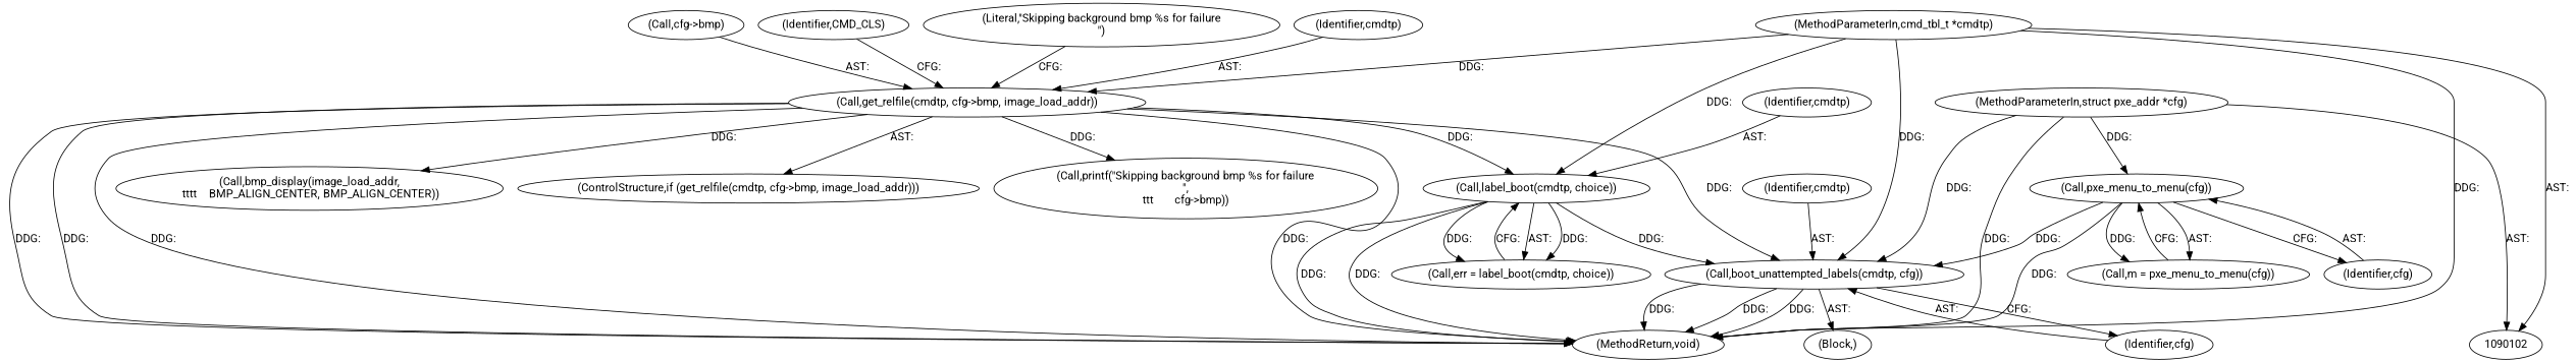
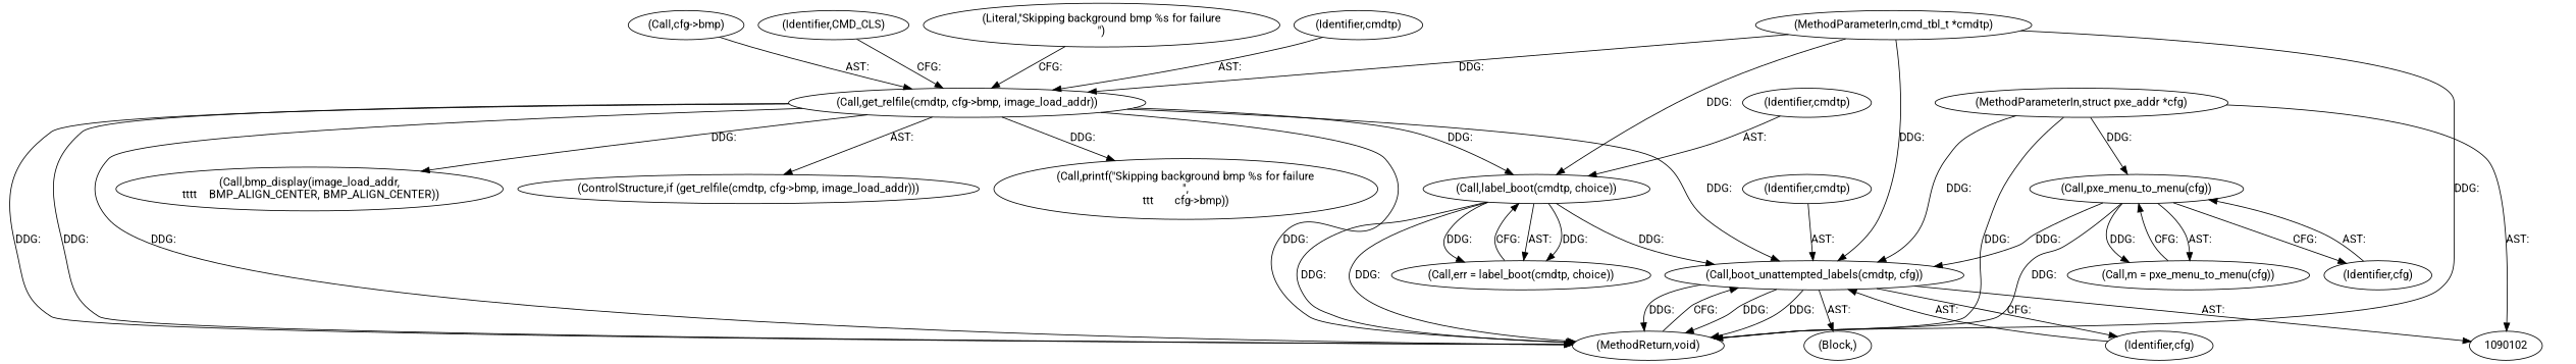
  digraph {
    fontname=Roboto
    node [fontname=Roboto]
    edge [fontname=Roboto]
    n1 [label="(Call,boot_unattempted_labels(cmdtp, cfg))"]
    n2 [label="(Block,)"]
    n3 [label="(Identifier,cfg)"]
    n4 [label="(MethodReturn,void)"]
    n5 [label="(Call,label_boot(cmdtp, choice))"]
    n6 [label="(Call,err = label_boot(cmdtp, choice))"]
    n7 [label="(Call,get_relfile(cmdtp, cfg->bmp, image_load_addr))"]
    n8 [label="(Call,bmp_display(image_load_addr,\n \t\t\t\t    BMP_ALIGN_CENTER, BMP_ALIGN_CENTER))"]
    n9 [label="(ControlStructure,if (get_relfile(cmdtp, cfg->bmp, image_load_addr)))"]
    n10 [label="(Call,printf(\"Skipping background bmp %s for failure\n\",\n\t\t\t       cfg->bmp))"]
    n11 [label="(MethodParameterIn,cmd_tbl_t *cmdtp)"]
    n12 [label=1090102]
    n13 [label="(Call,pxe_menu_to_menu(cfg))"]
    n14 [label="(Identifier,cfg)"]
    n15 [label="(Call,m = pxe_menu_to_menu(cfg))"]
    n16 [label="(MethodParameterIn,struct pxe_addr *cfg)"]
    n17 [label="(Call,cfg->bmp)"]
    n18 [label="(Identifier,CMD_CLS)"]
    n19 [label="(Identifier,cmdtp)"]
    n20 [label="(Literal,\"Skipping background bmp %s for failure\n\")"]
    n21 [label="(Identifier,cmdtp)"]
    n22 [label="(Identifier,cmdtp)"]
    n1 -> n2 [label="AST: "]
    n1 -> n3 [label="CFG: "]
    n1 -> n4 [label="DDG: "]
    n1 -> n4 [label="DDG: "]
    n1 -> n4 [label="DDG: "]
    n3 -> n1 [label="AST: "]
+   n4 -> n1 [label="CFG: "]
    n5 -> n1 [label="DDG: "]
    n5 -> n4 [label="DDG: "]
    n5 -> n4 [label="DDG: "]
    n5 -> n6 [label="AST: "]
    n5 -> n6 [label="DDG: "]
    n5 -> n6 [label="DDG: "]
    n6 -> n5 [label="CFG: "]
    n7 -> n1 [label="DDG: "]
    n7 -> n4 [label="DDG: "]
    n7 -> n4 [label="DDG: "]
    n7 -> n4 [label="DDG: "]
    n7 -> n4 [label="DDG: "]
    n7 -> n5 [label="DDG: "]
    n7 -> n8 [label="DDG: "]
    n7 -> n9 [label="AST: "]
    n7 -> n10 [label="DDG: "]
    n11 -> n1 [label="DDG: "]
    n11 -> n4 [label="DDG: "]
    n11 -> n5 [label="DDG: "]
    n11 -> n7 [label="DDG: "]
-   n11 -> n12 [label="AST: "]
+   n1 -> n12 [label="AST: "]
    n13 -> n1 [label="DDG: "]
    n13 -> n4 [label="DDG: "]
    n13 -> n14 [label="CFG: "]
    n13 -> n15 [label="AST: "]
    n13 -> n15 [label="DDG: "]
    n14 -> n13 [label="AST: "]
    n15 -> n13 [label="CFG: "]
    n16 -> n1 [label="DDG: "]
    n16 -> n4 [label="DDG: "]
    n16 -> n12 [label="AST: "]
    n16 -> n13 [label="DDG: "]
    n17 -> n7 [label="AST: "]
    n18 -> n7 [label="CFG: "]
    n19 -> n5 [label="AST: "]
    n20 -> n7 [label="CFG: "]
    n21 -> n7 [label="AST: "]
    n22 -> n1 [label="AST: "]
  }
